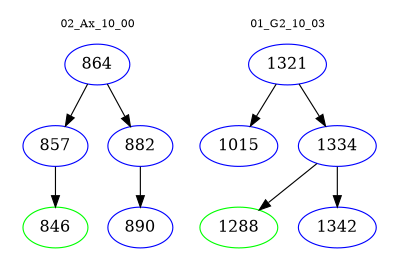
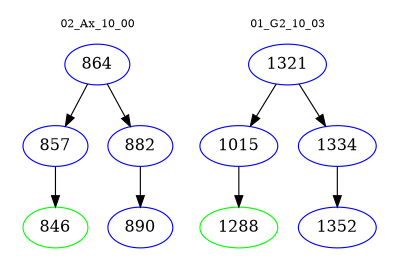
  digraph {
    node [color=blue]
    edge [color=black]
    n1 [label=864]
    n2 [label=857]
    n3 [label=882]
    n4 [color=green label=846]
    n5 [label=890]
    n6 [label=1321]
    n7 [label=1015]
    n8 [label=1334]
    n9 [color=green label=1288]
-   n10 [label=1342]
+   n10 [label=1352]
    subgraph cluster_1 {
      color=white
      fontsize=10
      label="02_Ax_10_00"
      n1
      n2
      n3
      n4
      n5
    }
    subgraph cluster_2 {
      color=white
      fontsize=10
      label="01_G2_10_03"
      n6
      n7
      n8
      n9
      n10
    }
    n1 -> n2
    n1 -> n3
    n2 -> n4
    n3 -> n5
    n6 -> n7
    n6 -> n8
-   n8 -> n9
+   n7 -> n9
    n8 -> n10
  }
